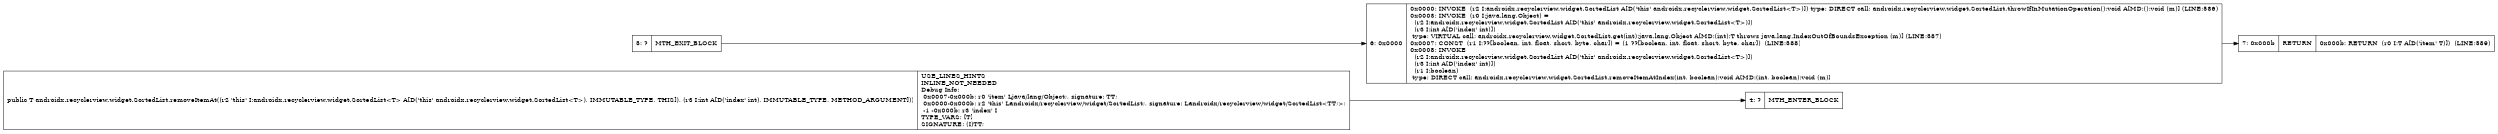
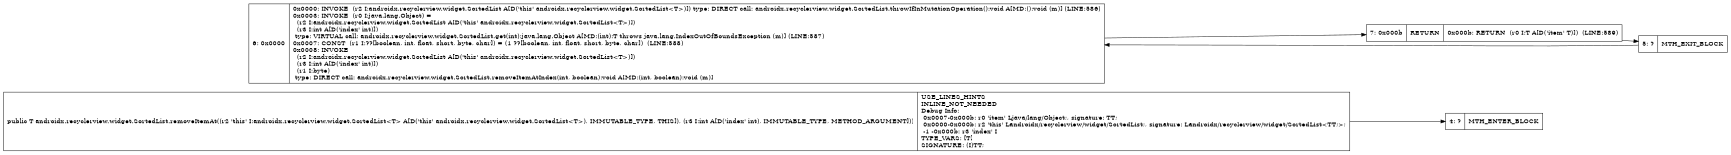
  digraph {
    rankdir=LR
    node [shape=record]
    n1 [label="{4\:\ ?|MTH_ENTER_BLOCK\l}"]
-   n2 [label="{6\:\ 0x0000|0x0000: INVOKE  (r2 I:androidx.recyclerview.widget.SortedList A[D('this' androidx.recyclerview.widget.SortedList\<T\>)]) type: DIRECT call: androidx.recyclerview.widget.SortedList.throwIfInMutationOperation():void A[MD:():void (m)] (LINE:586)\l0x0003: INVOKE  (r0 I:java.lang.Object) = \l  (r2 I:androidx.recyclerview.widget.SortedList A[D('this' androidx.recyclerview.widget.SortedList\<T\>)])\l  (r3 I:int A[D('index' int)])\l type: VIRTUAL call: androidx.recyclerview.widget.SortedList.get(int):java.lang.Object A[MD:(int):T throws java.lang.IndexOutOfBoundsException (m)] (LINE:587)\l0x0007: CONST  (r1 I:??[boolean, int, float, short, byte, char]) = (1 ??[boolean, int, float, short, byte, char])  (LINE:588)\l0x0008: INVOKE  \l  (r2 I:androidx.recyclerview.widget.SortedList A[D('this' androidx.recyclerview.widget.SortedList\<T\>)])\l  (r3 I:int A[D('index' int)])\l  (r1 I:boolean)\l type: DIRECT call: androidx.recyclerview.widget.SortedList.removeItemAtIndex(int, boolean):void A[MD:(int, boolean):void (m)]\l}"]
+   n2 [label="{6\:\ 0x0000|0x0000: INVOKE  (r2 I:androidx.recyclerview.widget.SortedList A[D('this' androidx.recyclerview.widget.SortedList\<T\>)]) type: DIRECT call: androidx.recyclerview.widget.SortedList.throwIfInMutationOperation():void A[MD:():void (m)] (LINE:586)\l0x0003: INVOKE  (r0 I:java.lang.Object) = \l  (r2 I:androidx.recyclerview.widget.SortedList A[D('this' androidx.recyclerview.widget.SortedList\<T\>)])\l  (r3 I:int A[D('index' int)])\l type: VIRTUAL call: androidx.recyclerview.widget.SortedList.get(int):java.lang.Object A[MD:(int):T throws java.lang.IndexOutOfBoundsException (m)] (LINE:587)\l0x0007: CONST  (r1 I:??[boolean, int, float, short, byte, char]) = (1 ??[boolean, int, float, short, byte, char])  (LINE:588)\l0x0008: INVOKE  \l  (r2 I:androidx.recyclerview.widget.SortedList A[D('this' androidx.recyclerview.widget.SortedList\<T\>)])\l  (r3 I:int A[D('index' int)])\l  (r1 I:byte)\l type: DIRECT call: androidx.recyclerview.widget.SortedList.removeItemAtIndex(int, boolean):void A[MD:(int, boolean):void (m)]\l}"]
    n3 [label="{7\:\ 0x000b|RETURN\l|0x000b: RETURN  (r0 I:T A[D('item' T)])  (LINE:589)\l}"]
    n4 [label="{5\:\ ?|MTH_EXIT_BLOCK\l}"]
    n5 [label="{public T androidx.recyclerview.widget.SortedList.removeItemAt((r2 'this' I:androidx.recyclerview.widget.SortedList\<T\> A[D('this' androidx.recyclerview.widget.SortedList\<T\>), IMMUTABLE_TYPE, THIS]), (r3 I:int A[D('index' int), IMMUTABLE_TYPE, METHOD_ARGUMENT]))  | USE_LINES_HINTS\lINLINE_NOT_NEEDED\lDebug Info:\l  0x0007\-0x000b: r0 'item' Ljava\/lang\/Object;, signature: TT;\l  0x0000\-0x000b: r2 'this' Landroidx\/recyclerview\/widget\/SortedList;, signature: Landroidx\/recyclerview\/widget\/SortedList\<TT;\>;\l  \-1 \-0x000b: r3 'index' I\lTYPE_VARS: [T]\lSIGNATURE: (I)TT;\l}"]
    n2 -> n3
+   n3 -> n4
    n4 -> n2
    n5 -> n1
  }
